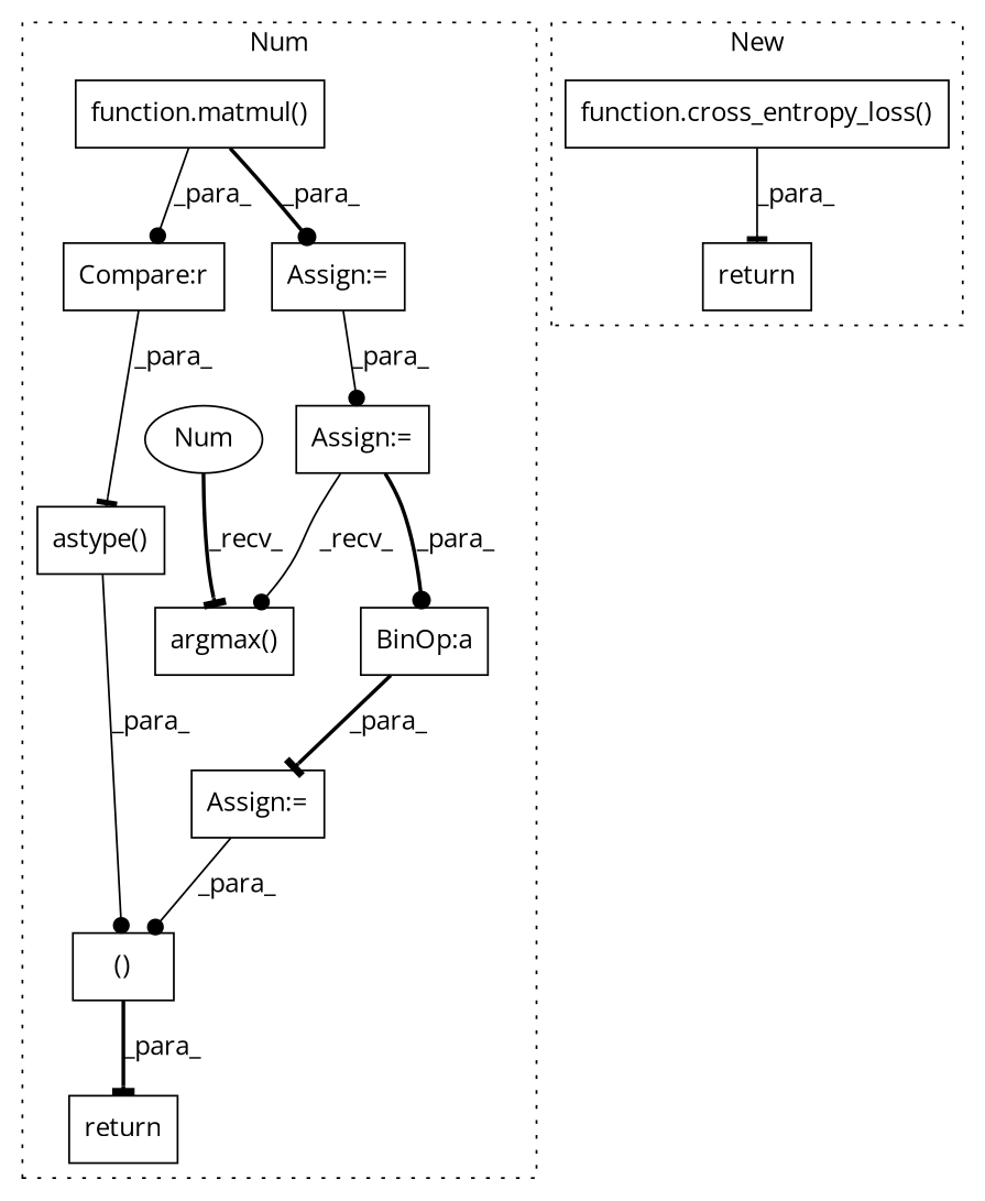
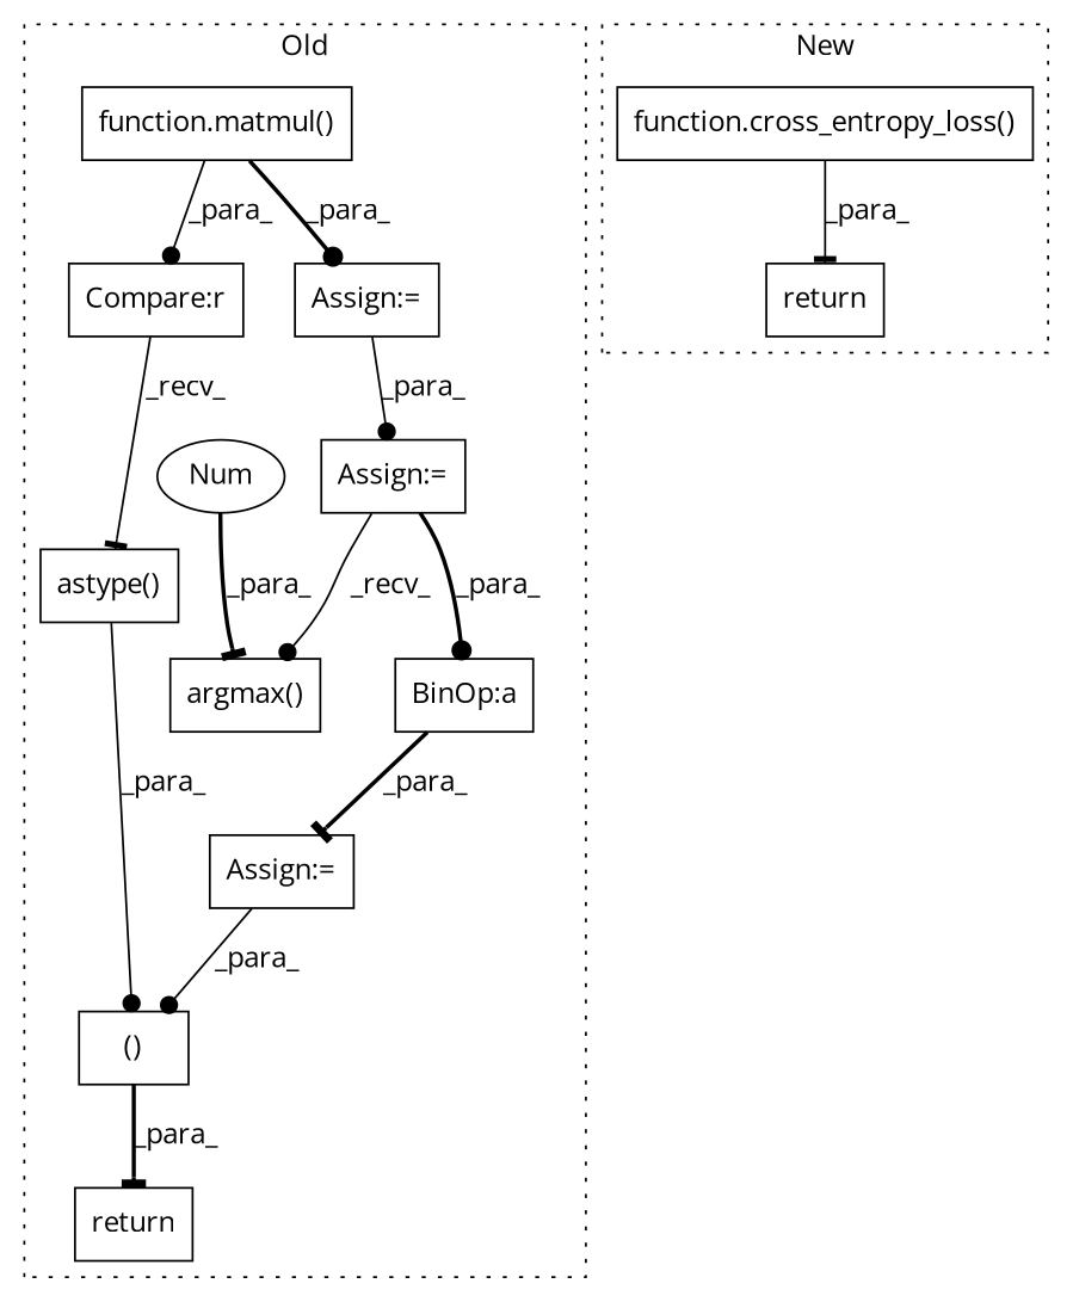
  digraph {
    fontname="Open Sans"
    node [a=75 fontname="Open Sans" l=3 shape=box]
    edge [arrowhead=dot fontname="Open Sans" style=solid]
    n1 [l="11,1" label="astype()" s="18548,18570"]
    n2 [a=54 l=25 label="()" s=18546]
    n3 [l="7,1" label="function.matmul()" s="18246,18267"]
    n4 [a=93 l=7 label=return s=18515]
    n5 [a=40 l=35 label="Compare:r" s=18458]
    n6 [a=82 label="BinOp:a" s=18404]
    n7 [l="11,1" label="argmax()" s="18459,18472"]
    n8 [a=76 l=2 label=Num s=18470 shape=ellipse]
    n9 [a=68 label="Assign:=" s=18297]
    n10 [a=68 label="Assign:=" s=18369]
    n11 [a=68 label="Assign:=" s=18234]
    n12 [l="19,1" label="function.cross_entropy_loss()" s="18238,18270"]
    n13 [a=93 l=7 label=return s=18231]
    subgraph cluster_1 {
-     label=Num
+     label=Old
      style=dotted
      n1
      n2
      n3
      n4
      n5
      n6
      n7
      n8
      n9
      n10
      n11
    }
    subgraph cluster_2 {
      label=New
      style=dotted
      n12
      n13
    }
    n1 -> n2 [label=_para_]
    n2 -> n4 [arrowhead=tee label=_para_ style=bold]
    n3 -> n5 [label=_para_]
    n3 -> n11 [label=_para_ style=bold]
-   n5 -> n1 [arrowhead=tee label=_para_]
+   n5 -> n1 [arrowhead=tee label=_recv_]
    n6 -> n10 [arrowhead=tee label=_para_ style=bold]
-   n8 -> n7 [arrowhead=tee label=_recv_ style=bold]
+   n8 -> n7 [arrowhead=tee label=_para_ style=bold]
    n9 -> n6 [label=_para_ style=bold]
    n9 -> n7 [label=_recv_]
    n10 -> n2 [label=_para_]
    n11 -> n9 [label=_para_]
    n12 -> n13 [arrowhead=tee label=_para_]
  }
